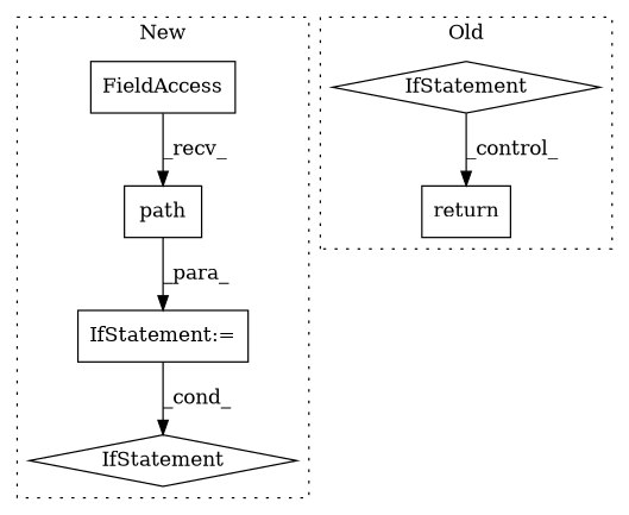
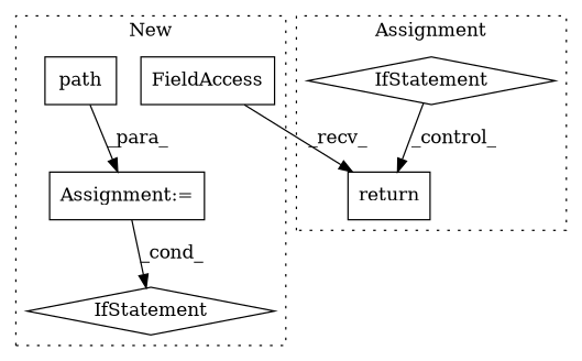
  digraph {
    node [a=25 l="4,2" shape=box]
    n1 [a=32 l="5,1" label=path s="5165,5187"]
    n2 [a=22 l=11 label=FieldAccess s=5153]
-   n3 [a=7 l=1 label="IfStatement:=" s=5139]
+   n3 [a=7 l=1 label="Assignment:=" s=5139]
    n4 [label=IfStatement s="5195,5214" shape=diamond]
    n5 [a=41 l=7 label=return s=1124]
    n6 [label=IfStatement s="1045,1064" shape=diamond]
    subgraph cluster_1 {
      label=New
      style=dotted
      n1
      n2
      n3
      n4
    }
    subgraph cluster_2 {
-     label=Old
+     label=Assignment
      style=dotted
      n5
      n6
    }
    n1 -> n3 [label=_para_]
-   n2 -> n1 [label=_recv_]
+   n2 -> n5 [label=_recv_]
    n3 -> n4 [label=_cond_]
    n6 -> n5 [label=_control_]
  }
